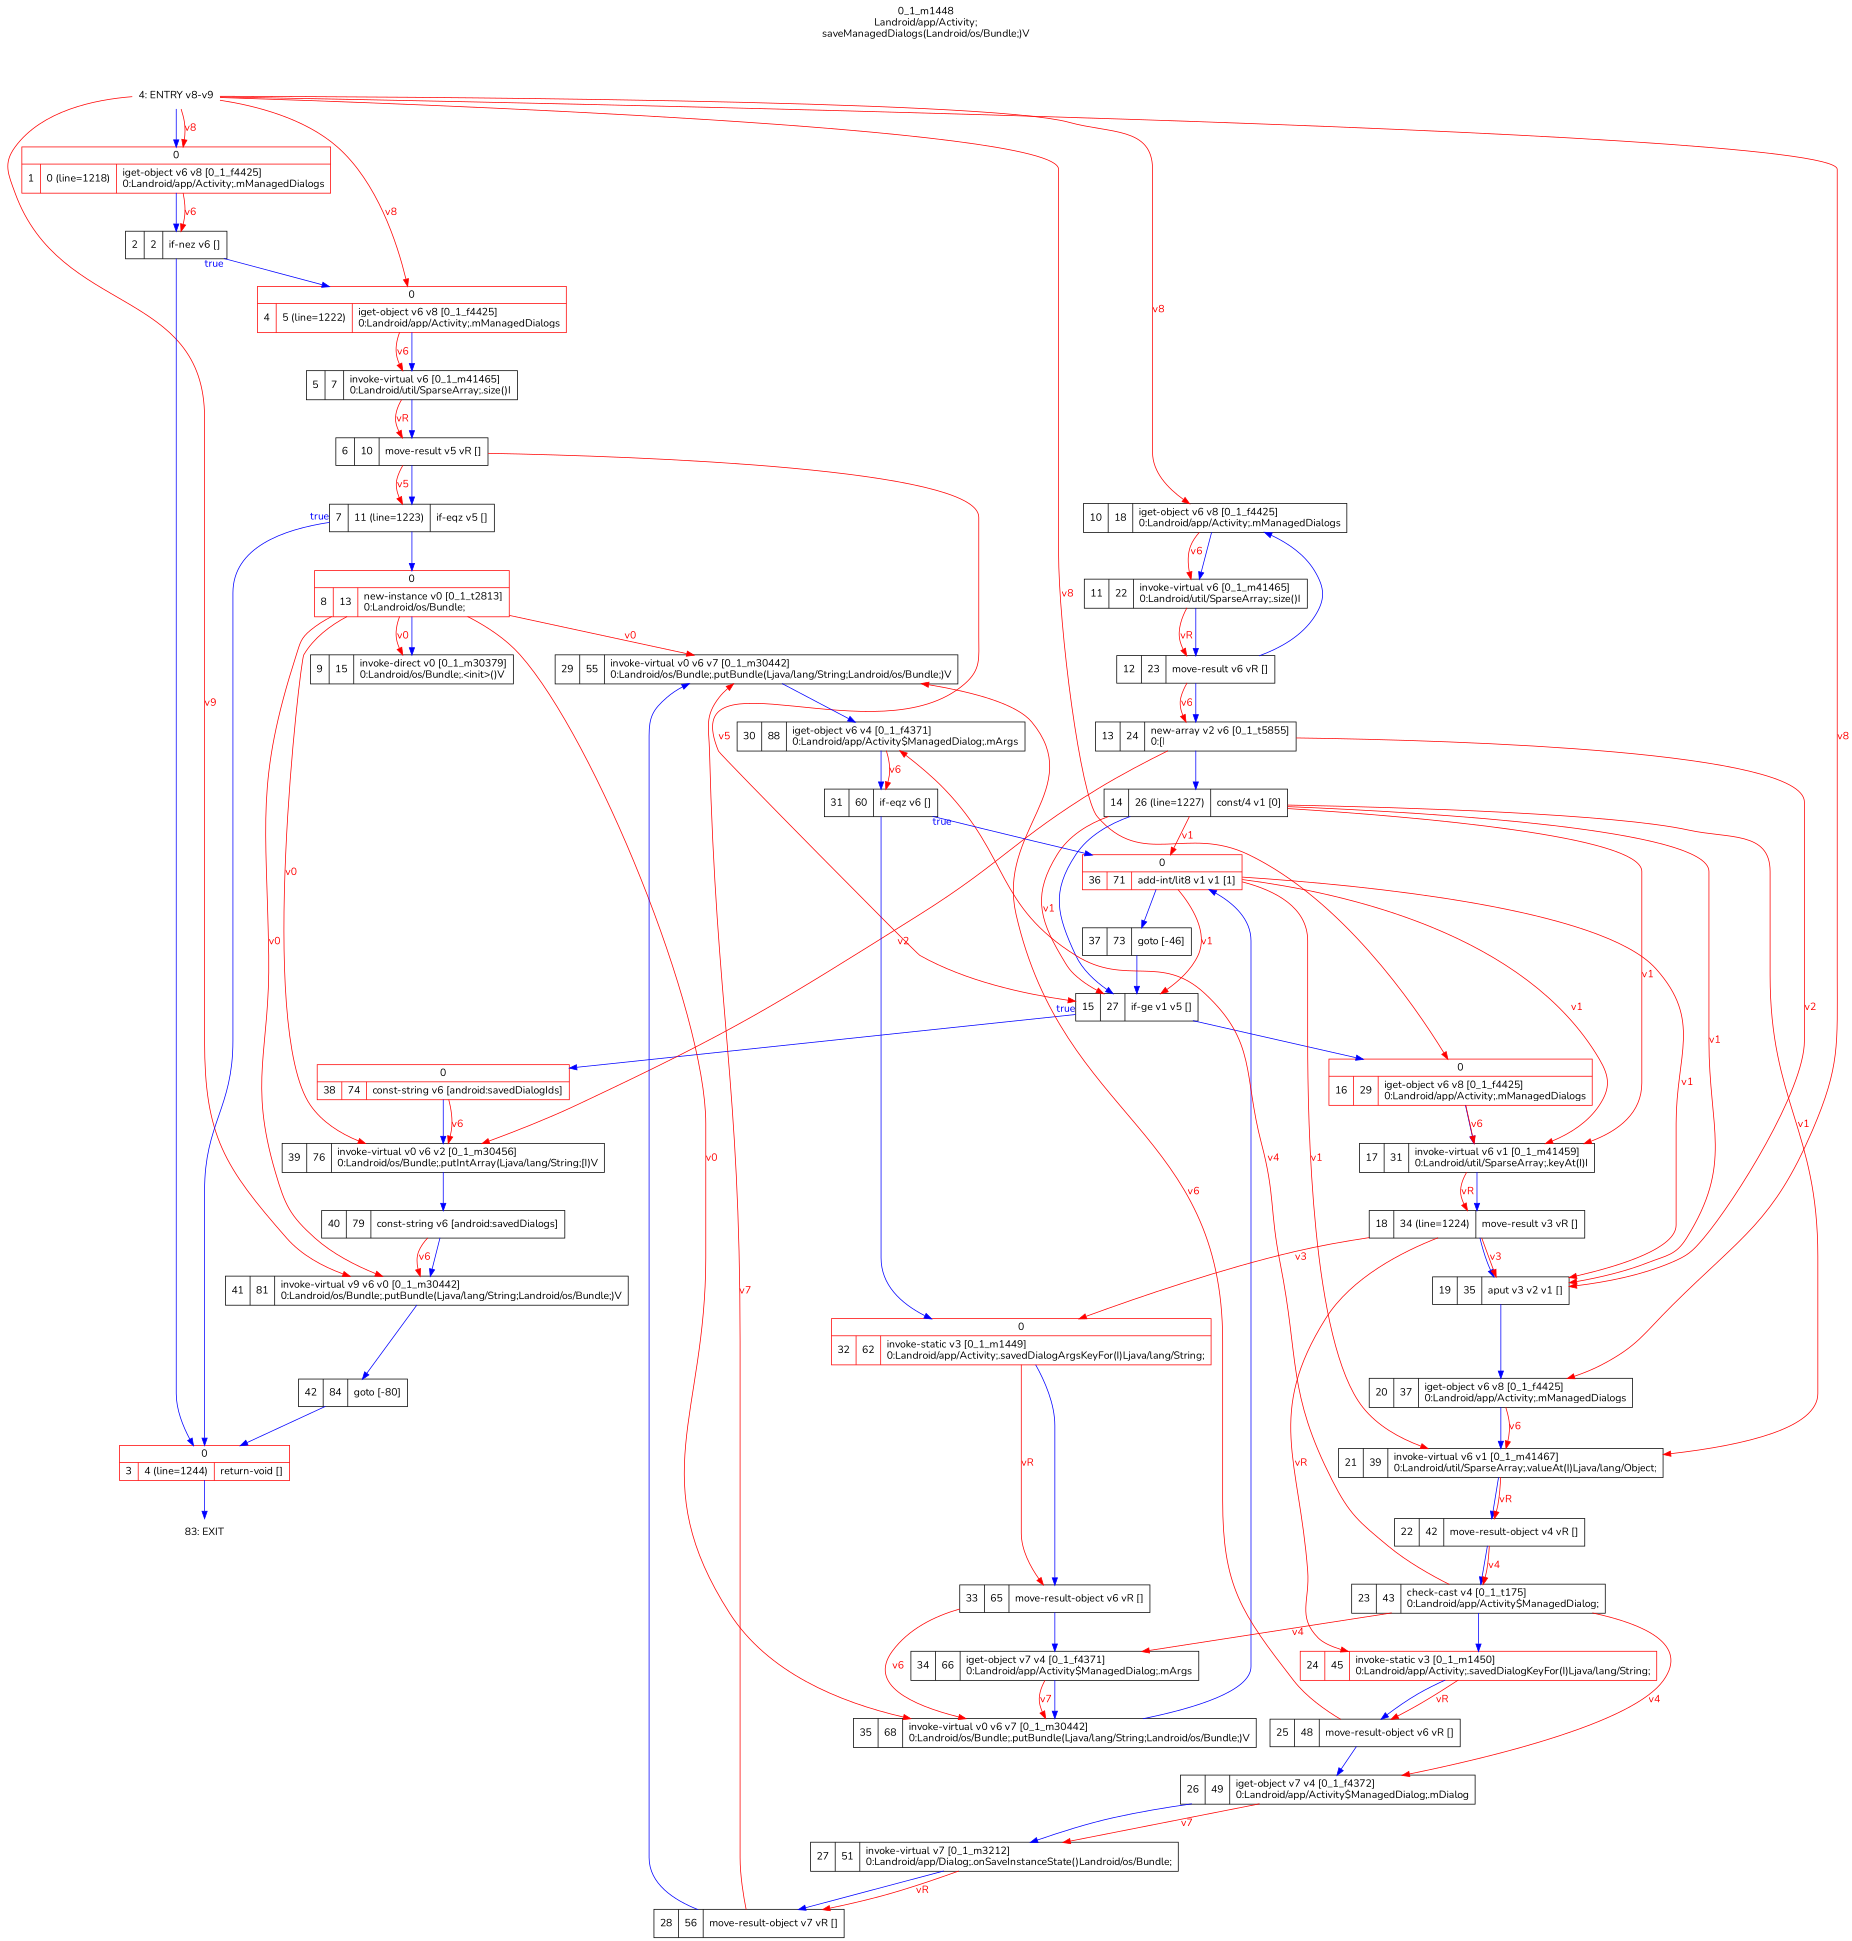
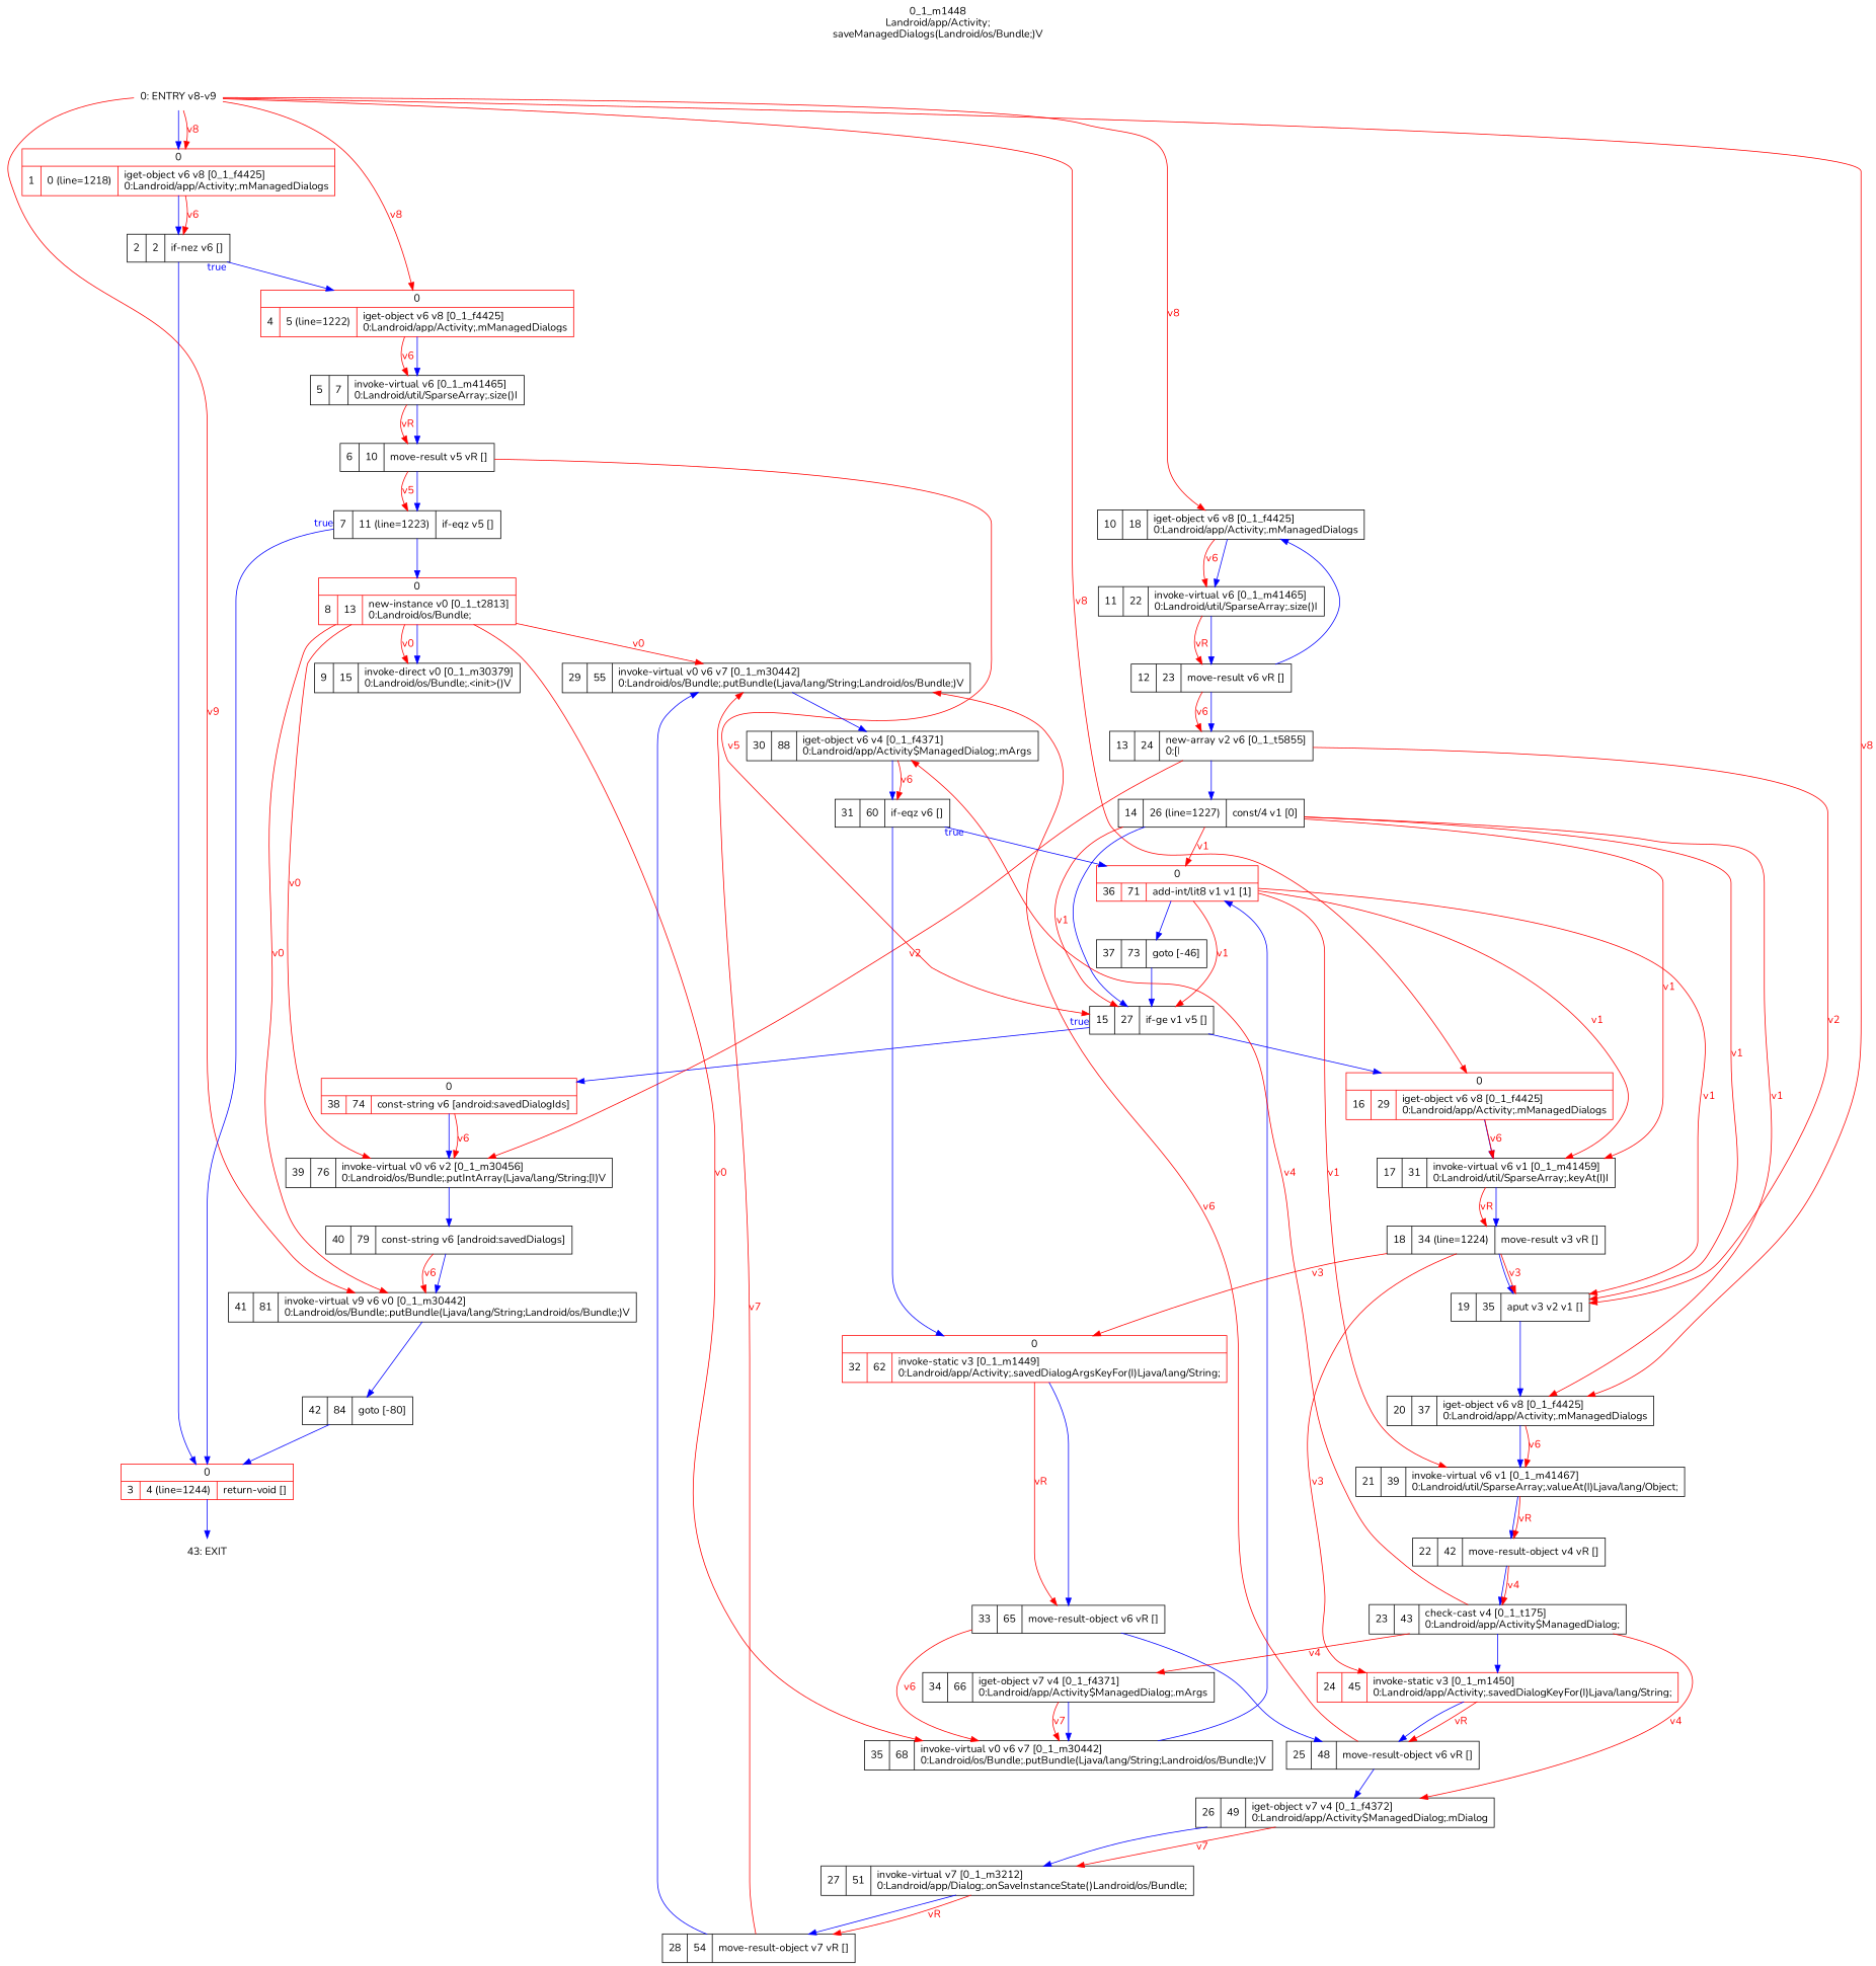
  digraph {
    fontname=Nunito
    label="0_1_m1448\nLandroid/app/Activity;\nsaveManagedDialogs(Landroid/os/Bundle;)V"
    labelloc=t
    rankdir=UD
    node [fontname=Nunito shape=record]
    edge [color=red fontcolor=red fontname=Nunito]
-   n1 [label="4: ENTRY v8-v9" shape=plaintext]
+   n1 [label="0: ENTRY v8-v9" shape=plaintext]
    n2 [color=red label="{0|{1|0 (line=1218)|iget-object v6 v8 [0_1_f4425]\l0:Landroid/app/Activity;.mManagedDialogs\l}}"]
    n3 [color=red label="{0|{4|5 (line=1222)|iget-object v6 v8 [0_1_f4425]\l0:Landroid/app/Activity;.mManagedDialogs\l}}"]
    n4 [label="10|18|iget-object v6 v8 [0_1_f4425]\l0:Landroid/app/Activity;.mManagedDialogs\l"]
    n5 [color=red label="{0|{16|29|iget-object v6 v8 [0_1_f4425]\l0:Landroid/app/Activity;.mManagedDialogs\l}}"]
    n6 [label="20|37|iget-object v6 v8 [0_1_f4425]\l0:Landroid/app/Activity;.mManagedDialogs\l"]
    n7 [label="41|81|invoke-virtual v9 v6 v0 [0_1_m30442]\l0:Landroid/os/Bundle;.putBundle(Ljava/lang/String;Landroid/os/Bundle;)V\l"]
    n8 [label="2|2|if-nez v6 []\l"]
    n9 [label="5|7|invoke-virtual v6 [0_1_m41465]\l0:Landroid/util/SparseArray;.size()I\l"]
    n10 [label="11|22|invoke-virtual v6 [0_1_m41465]\l0:Landroid/util/SparseArray;.size()I\l"]
    n11 [label="17|31|invoke-virtual v6 v1 [0_1_m41459]\l0:Landroid/util/SparseArray;.keyAt(I)I\l"]
    n12 [label="21|39|invoke-virtual v6 v1 [0_1_m41467]\l0:Landroid/util/SparseArray;.valueAt(I)Ljava/lang/Object;\l"]
    n13 [label="42|84|goto [-80]\l"]
    n14 [color=red label="{0|{3|4 (line=1244)|return-void []\l}}"]
-   n15 [label="83: EXIT" shape=plaintext]
+   n15 [label="43: EXIT" shape=plaintext]
    n16 [label="6|10|move-result v5 vR []\l"]
    n17 [label="7|11 (line=1223)|if-eqz v5 []\l"]
    n18 [label="15|27|if-ge v1 v5 []\l"]
    n19 [color=red label="{0|{8|13|new-instance v0 [0_1_t2813]\l0:Landroid/os/Bundle;\l}}"]
    n20 [color=red label="{0|{38|74|const-string v6 [android:savedDialogIds]\l}}"]
    n21 [label="9|15|invoke-direct v0 [0_1_m30379]\l0:Landroid/os/Bundle;.\<init\>()V\l"]
    n22 [label="29|55|invoke-virtual v0 v6 v7 [0_1_m30442]\l0:Landroid/os/Bundle;.putBundle(Ljava/lang/String;Landroid/os/Bundle;)V\l"]
    n23 [label="35|68|invoke-virtual v0 v6 v7 [0_1_m30442]\l0:Landroid/os/Bundle;.putBundle(Ljava/lang/String;Landroid/os/Bundle;)V\l"]
    n24 [label="39|76|invoke-virtual v0 v6 v2 [0_1_m30456]\l0:Landroid/os/Bundle;.putIntArray(Ljava/lang/String;[I)V\l"]
    n25 [label="30|88|iget-object v6 v4 [0_1_f4371]\l0:Landroid/app/Activity$ManagedDialog;.mArgs\l"]
    n26 [color=red label="{0|{36|71|add-int/lit8 v1 v1 [1]\l}}"]
    n27 [label="40|79|const-string v6 [android:savedDialogs]\l"]
    n28 [label="12|23|move-result v6 vR []\l"]
    n29 [label="13|24|new-array v2 v6 [0_1_t5855]\l0:[I\l"]
    n30 [label="14|26 (line=1227)|const/4 v1 [0]\l"]
    n31 [label="19|35|aput v3 v2 v1 []\l"]
    n32 [label="18|34 (line=1224)|move-result v3 vR []\l"]
    n33 [label="22|42|move-result-object v4 vR []\l"]
    n34 [label="37|73|goto [-46]\l"]
    n35 [color=red label="24|45|invoke-static v3 [0_1_m1450]\l0:Landroid/app/Activity;.savedDialogKeyFor(I)Ljava/lang/String;\l"]
    n36 [color=red label="{0|{32|62|invoke-static v3 [0_1_m1449]\l0:Landroid/app/Activity;.savedDialogArgsKeyFor(I)Ljava/lang/String;\l}}"]
    n37 [label="25|48|move-result-object v6 vR []\l"]
    n38 [label="33|65|move-result-object v6 vR []\l"]
    n39 [label="23|43|check-cast v4 [0_1_t175]\l0:Landroid/app/Activity$ManagedDialog;\l"]
    n40 [label="26|49|iget-object v7 v4 [0_1_f4372]\l0:Landroid/app/Activity$ManagedDialog;.mDialog\l"]
    n41 [label="34|66|iget-object v7 v4 [0_1_f4371]\l0:Landroid/app/Activity$ManagedDialog;.mArgs\l"]
    n42 [label="27|51|invoke-virtual v7 [0_1_m3212]\l0:Landroid/app/Dialog;.onSaveInstanceState()Landroid/os/Bundle;\l"]
    n43 [label="31|60|if-eqz v6 []\l"]
-   n44 [label="28|56|move-result-object v7 vR []\l"]
+   n44 [label="28|54|move-result-object v7 vR []\l"]
    n1 -> n2 [color=blue fontcolor=blue weight=100]
    n1 -> n2 [label=v8]
    n1 -> n3 [label=v8]
    n1 -> n4 [label=v8]
    n1 -> n5 [label=v8]
    n1 -> n6 [label=v8]
    n1 -> n7 [label=v9]
    n2 -> n8 [color=blue fontcolor=blue weight=100]
    n2 -> n8 [label=v6]
    n3 -> n9 [color=blue fontcolor=blue weight=100]
    n3 -> n9 [label=v6]
    n4 -> n10 [color=blue fontcolor=blue weight=100]
    n4 -> n10 [label=v6]
    n5 -> n11 [color=blue fontcolor=blue weight=100]
    n5 -> n11 [label=v6]
    n6 -> n12 [color=blue fontcolor=blue weight=100]
    n6 -> n12 [label=v6]
    n7 -> n13 [color=blue fontcolor=blue weight=100]
    n8 -> n3 [color=blue fontcolor=blue taillabel=true weight=10]
    n8 -> n14 [color=blue fontcolor=blue weight=100]
    n9 -> n16 [color=blue fontcolor=blue weight=100]
    n9 -> n16 [label=vR]
    n10 -> n28 [color=blue fontcolor=blue weight=100]
    n10 -> n28 [label=vR]
    n11 -> n32 [color=blue fontcolor=blue weight=100]
    n11 -> n32 [label=vR]
    n12 -> n33 [color=blue fontcolor=blue weight=100]
    n12 -> n33 [label=vR]
    n13 -> n14 [color=blue fontcolor=blue weight=100]
    n14 -> n15 [color=blue fontcolor=blue weight=100]
    n16 -> n17 [color=blue fontcolor=blue weight=100]
    n16 -> n17 [label=v5]
    n16 -> n18 [label=v5]
    n17 -> n14 [color=blue fontcolor=blue taillabel=true weight=10]
    n17 -> n19 [color=blue fontcolor=blue weight=100]
    n18 -> n5 [color=blue fontcolor=blue weight=100]
    n18 -> n20 [color=blue fontcolor=blue taillabel=true weight=10]
    n19 -> n7 [label=v0]
    n19 -> n21 [color=blue fontcolor=blue weight=100]
    n19 -> n21 [label=v0]
    n19 -> n22 [label=v0]
    n19 -> n23 [label=v0]
    n19 -> n24 [label=v0]
    n20 -> n24 [color=blue fontcolor=blue weight=100]
    n20 -> n24 [label=v6]
    n22 -> n25 [color=blue fontcolor=blue weight=100]
    n23 -> n26 [color=blue fontcolor=blue weight=100]
    n24 -> n27 [color=blue fontcolor=blue weight=100]
    n25 -> n43 [color=blue fontcolor=blue weight=100]
    n25 -> n43 [label=v6]
    n26 -> n11 [label=v1]
    n26 -> n12 [label=v1]
    n26 -> n18 [label=v1]
    n26 -> n31 [label=v1]
    n26 -> n34 [color=blue fontcolor=blue weight=100]
    n27 -> n7 [color=blue fontcolor=blue weight=100]
    n27 -> n7 [label=v6]
    n28 -> n4 [color=blue fontcolor=blue weight=100]
    n28 -> n29 [color=blue fontcolor=blue weight=100]
    n28 -> n29 [label=v6]
    n29 -> n24 [label=v2]
    n29 -> n30 [color=blue fontcolor=blue weight=100]
    n29 -> n31 [label=v2]
    n30 -> n11 [label=v1]
-   n30 -> n12 [label=v1]
+   n30 -> n6 [label=v1]
    n30 -> n18 [color=blue fontcolor=blue weight=100]
    n30 -> n18 [label=v1]
    n30 -> n26 [label=v1]
    n30 -> n31 [label=v1]
    n31 -> n6 [color=blue fontcolor=blue weight=100]
    n32 -> n31 [color=blue fontcolor=blue weight=100]
    n32 -> n31 [label=v3]
-   n32 -> n35 [label=vR]
+   n32 -> n35 [label=v3]
    n32 -> n36 [label=v3]
    n33 -> n39 [color=blue fontcolor=blue weight=100]
    n33 -> n39 [label=v4]
    n34 -> n18 [color=blue fontcolor=blue weight=100]
    n35 -> n37 [color=blue fontcolor=blue weight=100]
    n35 -> n37 [label=vR]
    n36 -> n38 [color=blue fontcolor=blue weight=100]
    n36 -> n38 [label=vR]
    n37 -> n22 [label=v6]
    n37 -> n40 [color=blue fontcolor=blue weight=100]
    n38 -> n23 [label=v6]
-   n38 -> n41 [color=blue fontcolor=blue weight=100]
+   n38 -> n37 [color=blue fontcolor=blue weight=100]
    n39 -> n25 [label=v4]
    n39 -> n35 [color=blue fontcolor=blue weight=100]
    n39 -> n40 [label=v4]
    n39 -> n41 [label=v4]
    n40 -> n42 [color=blue fontcolor=blue weight=100]
    n40 -> n42 [label=v7]
    n41 -> n23 [color=blue fontcolor=blue weight=100]
    n41 -> n23 [label=v7]
    n42 -> n44 [color=blue fontcolor=blue weight=100]
    n42 -> n44 [label=vR]
    n43 -> n26 [color=blue fontcolor=blue taillabel=true weight=10]
    n43 -> n36 [color=blue fontcolor=blue weight=100]
    n44 -> n22 [color=blue fontcolor=blue weight=100]
    n44 -> n22 [label=v7]
  }
